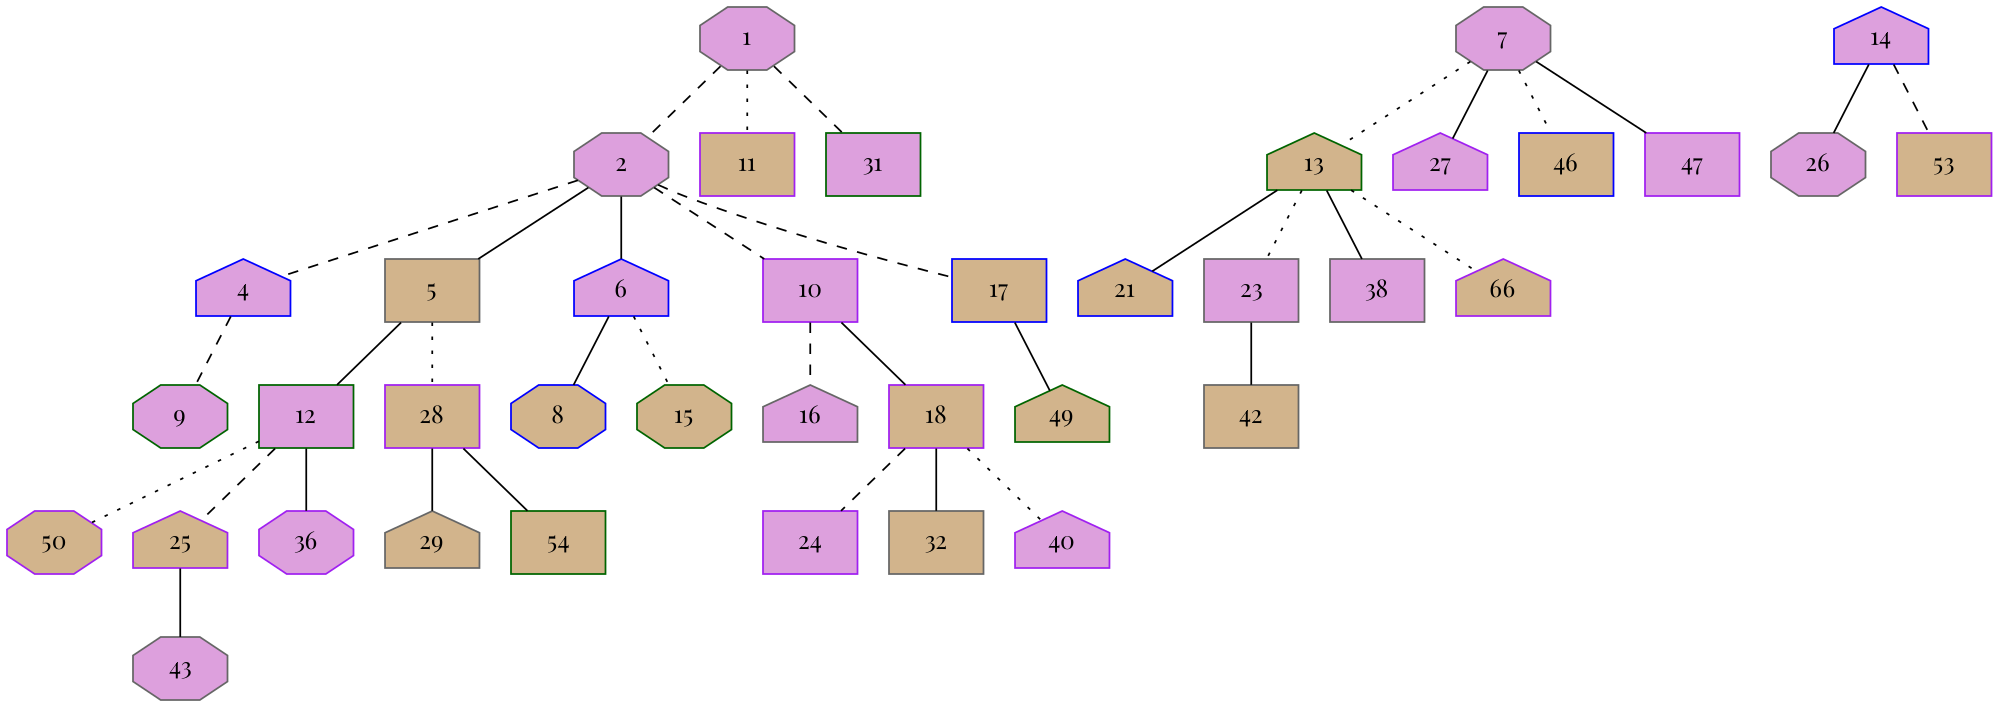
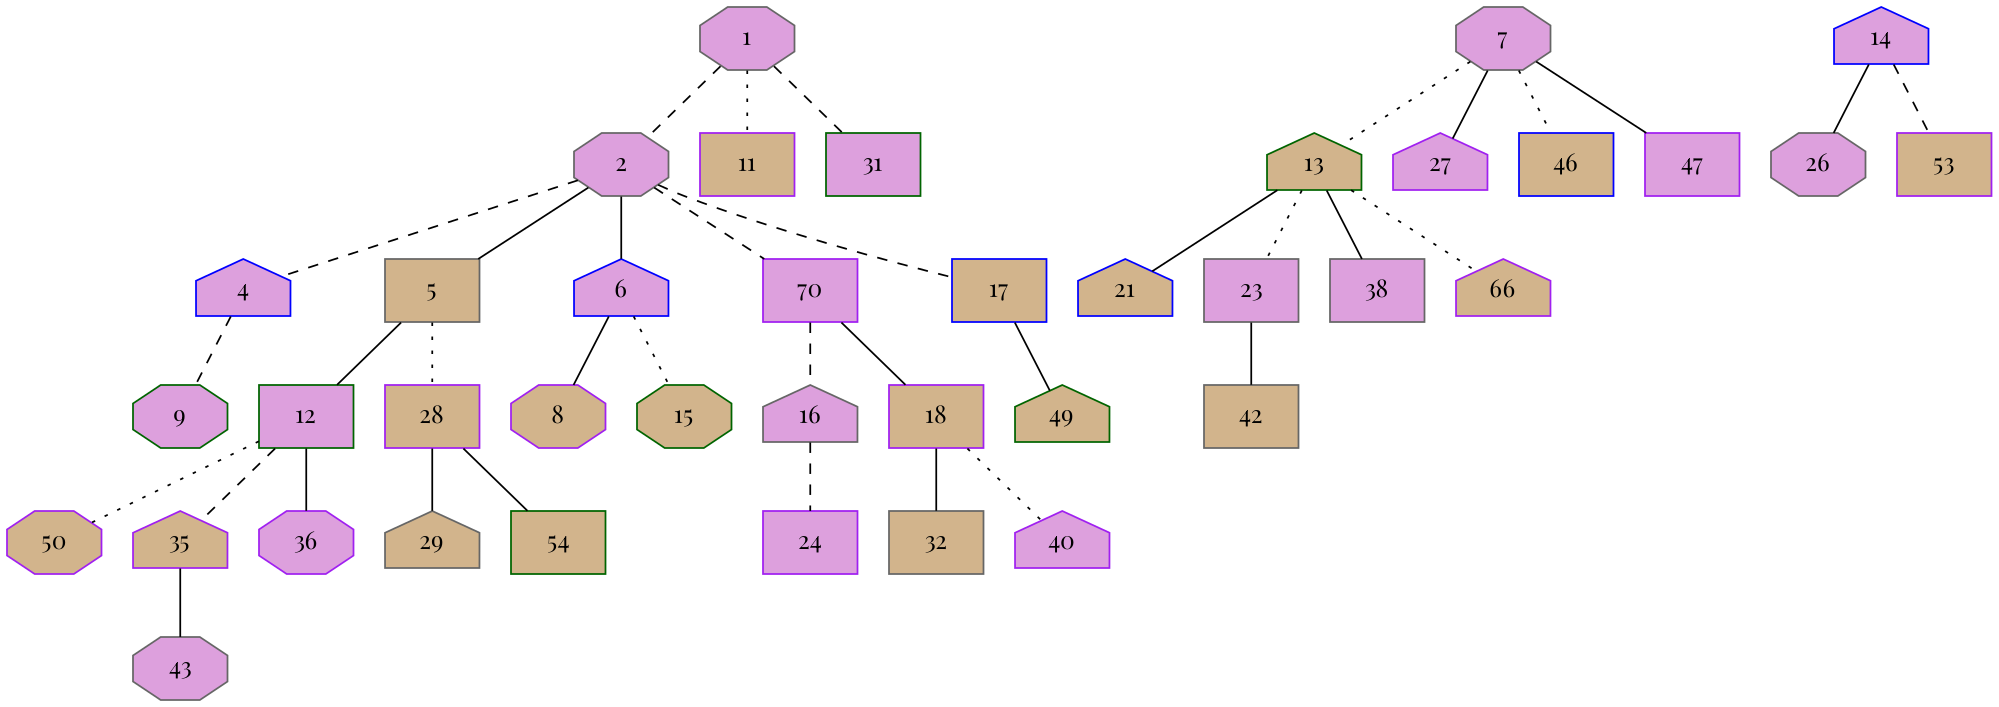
  graph {
    fontname="Playfair Display"
    node [color=purple fillcolor=plum fontname="Playfair Display" shape=box style=filled]
    edge [fontname="Playfair Display" style=solid]
    1 [color=gray40 shape=octagon super="+51"]
    2 [color=gray40 shape=octagon super="+3"]
    11 [fillcolor=tan]
    n4 [color=darkgreen label=31]
    4 [color=blue shape=house]
    5 [color=gray40 fillcolor=tan super="+58"]
    6 [color=blue shape=house super="+61"]
-   10 [super="+20"]
+   10 [super="+20" label=70]
    17 [color=blue fillcolor=tan super="+39"]
    9 [color=darkgreen shape=octagon super="+45"]
    12 [color=darkgreen]
    28 [fillcolor=tan super="+33"]
-   8 [color=blue fillcolor=tan shape=octagon super="+59"]
+   8 [fillcolor=tan shape=octagon super="+59"]
    15 [color=darkgreen fillcolor=tan shape=octagon super="+57"]
    7 [color=gray40 shape=octagon super="+22"]
    13 [color=darkgreen fillcolor=tan shape=house super="+31"]
    n17 [label=27 shape=house super="+55"]
    46 [color=blue fillcolor=tan super="+52"]
    47
    16 [color=gray40 shape=house super="+19"]
    18 [fillcolor=tan super="+56"]
    49 [color=darkgreen fillcolor=tan shape=house]
    50 [fillcolor=tan shape=octagon]
-   35 [fillcolor=tan shape=house super="+48" label=25]
+   35 [fillcolor=tan shape=house super="+48"]
    36 [shape=octagon super="+62"]
    29 [color=gray40 fillcolor=tan shape=house]
    54 [color=darkgreen fillcolor=tan]
    21 [color=blue fillcolor=tan shape=house]
    23 [color=gray40 super="+25"]
    38 [color=gray40]
    n31 [fillcolor=tan label=66 shape=house]
    24 [super="+34"]
    32 [color=gray40 fillcolor=tan]
    40 [shape=house]
    14 [color=blue shape=house super="+41"]
    26 [color=gray40 shape=octagon super="+27"]
    53 [fillcolor=tan]
    43 [color=gray40 shape=octagon super="+44"]
    42 [color=gray40 fillcolor=tan]
    1 -- 2 [style=dashed]
    1 -- 11 [style=dotted]
    1 -- n4 [style=dashed]
    2 -- 4 [style=dashed]
    2 -- 5
    2 -- 6
    2 -- 10 [style=dashed]
    2 -- 17 [style=dashed]
    4 -- 9 [style=dashed]
    5 -- 12
    5 -- 28 [style=dotted]
    6 -- 8
    6 -- 15 [style=dotted]
    10 -- 16 [style=dashed]
    10 -- 18
    17 -- 49
    12 -- 50 [style=dotted]
    12 -- 35 [style=dashed]
    12 -- 36
    28 -- 29
    28 -- 54
    7 -- 13 [style=dotted]
    7 -- n17
    7 -- 46 [style=dotted]
    7 -- 47
    13 -- 21
    13 -- 23 [style=dotted]
    13 -- 38
    13 -- n31 [style=dotted]
-   18 -- 24 [style=dashed]
+   16 -- 24 [style=dashed]
    18 -- 32
    18 -- 40 [style=dotted]
    35 -- 43
    23 -- 42
    14 -- 26
    14 -- 53 [style=dashed]
  }
